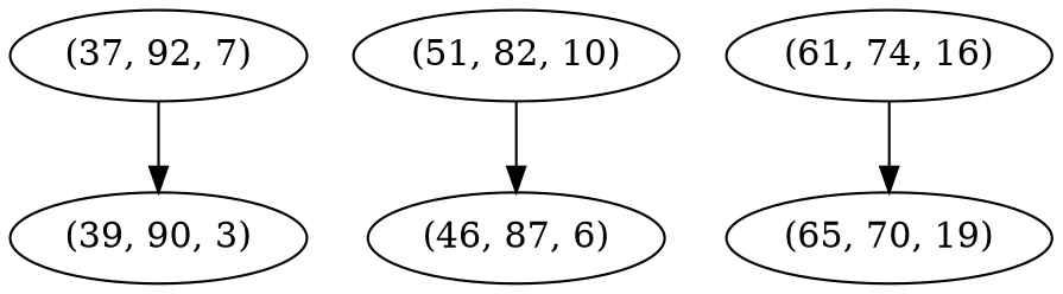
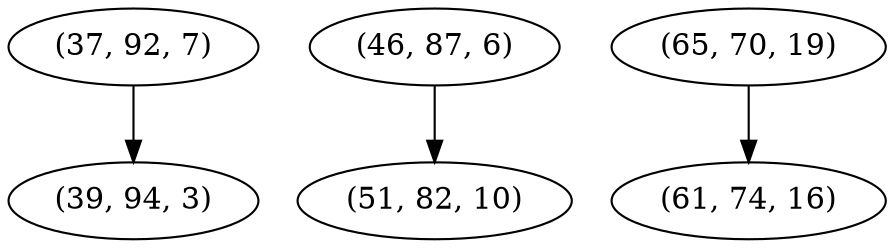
  digraph {
    n1 [label="(37, 92, 7)"]
-   "(39, 90, 3)"
+   "(39, 90, 3)" [label="(39, 94, 3)"]
    "(46, 87, 6)"
    "(51, 82, 10)"
    "(61, 74, 16)"
    "(65, 70, 19)"
    n1 -> "(39, 90, 3)"
-   "(51, 82, 10)" -> "(46, 87, 6)"
-   "(61, 74, 16)" -> "(65, 70, 19)"
+   "(46, 87, 6)" -> "(51, 82, 10)"
+   "(65, 70, 19)" -> "(61, 74, 16)"
  }
